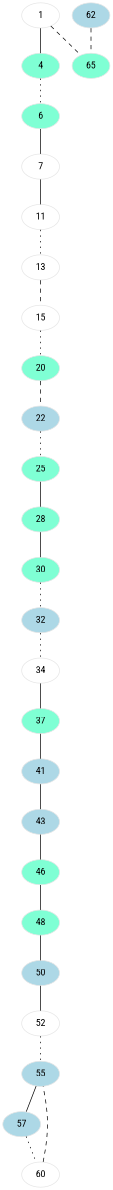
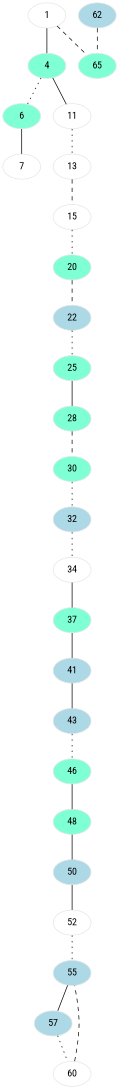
  graph {
    fontname="Roboto Condensed"
    node [color=gray90 fillcolor=aquamarine fontname="Roboto Condensed" style=filled]
    edge [fontname="Roboto Condensed" style=solid]
    1 [fillcolor=white super="+66+2"]
    4 [super="+5"]
    65
    6
    7 [fillcolor=white super="+8"]
    11 [fillcolor=white super="+12"]
    13 [fillcolor=white super="+14"]
    15 [fillcolor=white super="+16"]
    20 [super="+21"]
    22 [fillcolor=lightblue super="+23"]
    25 [super="+26"]
    28 [super="+29"]
    30 [super="+31"]
    32 [fillcolor=lightblue super="+33"]
    34 [fillcolor=white super="+35"]
    37 [super="+38"]
    41 [fillcolor=lightblue super="+42"]
    43 [fillcolor=lightblue super="+44"]
    46 [super="+47"]
    48 [super="+49"]
    50 [fillcolor=lightblue super="+51"]
    52 [fillcolor=white super="+53"]
    55 [fillcolor=lightblue super="+56"]
    57 [fillcolor=lightblue super="+58"]
    60 [fillcolor=white super="+61"]
    62 [fillcolor=lightblue super="+63"]
    1 -- 4
    1 -- 65 [style=dashed]
    4 -- 6 [style=dotted]
    6 -- 7
-   7 -- 11
+   4 -- 11
    11 -- 13 [style=dotted]
    13 -- 15 [style=dashed]
    15 -- 20 [style=dotted]
    20 -- 22 [style=dashed]
    22 -- 25 [style=dotted]
    25 -- 28
-   28 -- 30
+   28 -- 30 [style=dashed]
    30 -- 32 [style=dotted]
    32 -- 34 [style=dotted]
    34 -- 37
    37 -- 41
    41 -- 43
-   43 -- 46
+   43 -- 46 [style=dotted]
    46 -- 48
    48 -- 50
    50 -- 52
    52 -- 55 [style=dotted]
    55 -- 57
    57 -- 60 [style=dotted]
    60 -- 55 [style=dashed]
    62 -- 65 [style=dashed]
  }
